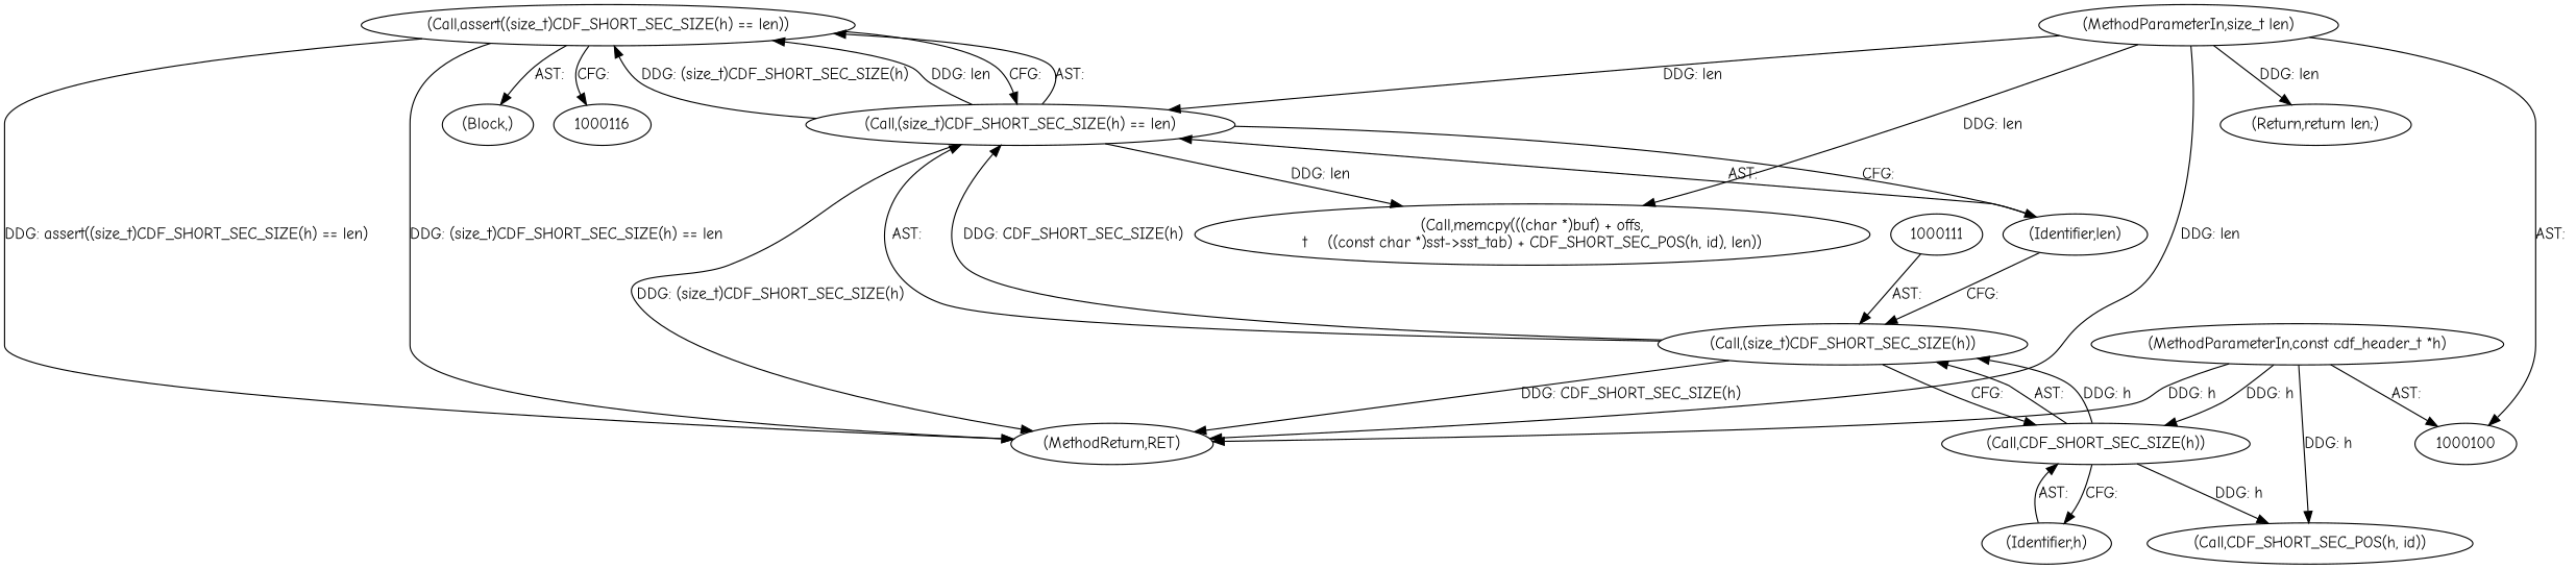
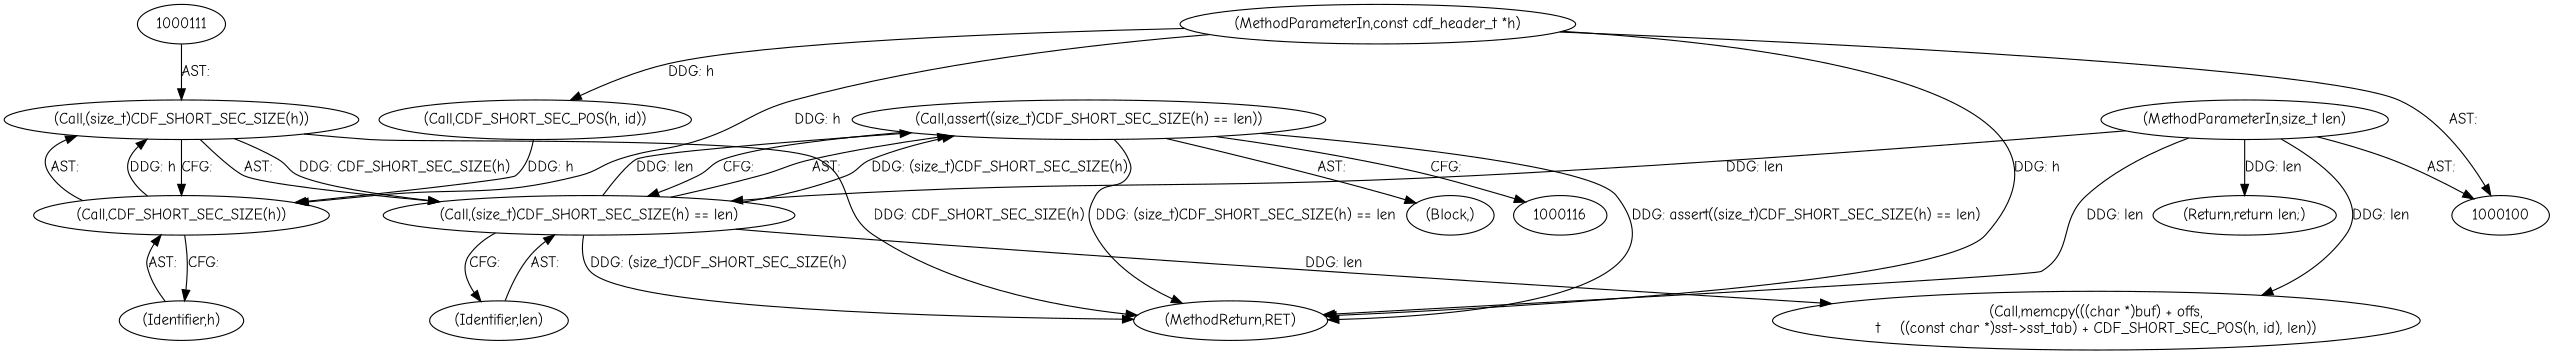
  digraph {
    fontname="Comic Neue"
    node [fontname="Comic Neue"]
    edge [fontname="Comic Neue"]
    n1 [label="(Call,assert((size_t)CDF_SHORT_SEC_SIZE(h) == len))"]
    n2 [label="(Call,(size_t)CDF_SHORT_SEC_SIZE(h) == len)"]
    n3 [label="(MethodReturn,RET)"]
    n4 [label="(Block,)"]
    1000116
    n6 [label="(Call,memcpy(((char *)buf) + offs,\n\t    ((const char *)sst->sst_tab) + CDF_SHORT_SEC_POS(h, id), len))"]
    n7 [label="(Identifier,len)"]
    n8 [label="(Call,(size_t)CDF_SHORT_SEC_SIZE(h))"]
    n9 [label="(Call,CDF_SHORT_SEC_SIZE(h))"]
    n10 [label="(Identifier,h)"]
    n11 [label="(Call,CDF_SHORT_SEC_POS(h, id))"]
    n12 [label="(MethodParameterIn,const cdf_header_t *h)"]
    1000100
    n14 [label="(MethodParameterIn,size_t len)"]
    n15 [label="(Return,return len;)"]
    1000111
    n1 -> n2 [label="CFG: "]
    n1 -> n3 [label="DDG: assert((size_t)CDF_SHORT_SEC_SIZE(h) == len)"]
    n1 -> n3 [label="DDG: (size_t)CDF_SHORT_SEC_SIZE(h) == len"]
    n1 -> n4 [label="AST: "]
    n1 -> 1000116 [label="CFG: "]
    n2 -> n1 [label="AST: "]
    n2 -> n1 [label="DDG: (size_t)CDF_SHORT_SEC_SIZE(h)"]
    n2 -> n1 [label="DDG: len"]
    n2 -> n3 [label="DDG: (size_t)CDF_SHORT_SEC_SIZE(h)"]
    n2 -> n6 [label="DDG: len"]
    n2 -> n7 [label="CFG: "]
    n7 -> n2 [label="AST: "]
-   n7 -> n8 [label="CFG: "]
    n8 -> n2 [label="AST: "]
    n8 -> n2 [label="DDG: CDF_SHORT_SEC_SIZE(h)"]
    n8 -> n3 [label="DDG: CDF_SHORT_SEC_SIZE(h)"]
    n8 -> n9 [label="CFG: "]
    n9 -> n8 [label="AST: "]
    n9 -> n8 [label="DDG: h"]
    n9 -> n10 [label="CFG: "]
-   n9 -> n11 [label="DDG: h"]
+   n11 -> n9 [label="DDG: h"]
    n10 -> n9 [label="AST: "]
    n12 -> n3 [label="DDG: h"]
    n12 -> n9 [label="DDG: h"]
    n12 -> n11 [label="DDG: h"]
    n12 -> 1000100 [label="AST: "]
    n14 -> n2 [label="DDG: len"]
    n14 -> n3 [label="DDG: len"]
    n14 -> n6 [label="DDG: len"]
    n14 -> 1000100 [label="AST: "]
    n14 -> n15 [label="DDG: len"]
    1000111 -> n8 [label="AST: "]
  }
